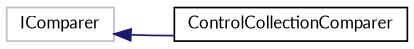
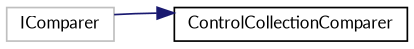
  digraph {
    rankdir=LR
    fontname=Lato
    node [fillcolor=white fontname=Lato fontsize=10 shape=record style=filled]
    n1 [color=grey75 height=0.2 label=IComparer width=0.4]
    n2 [color=black height=0.2 label=ControlCollectionComparer width=0.4]
-   n1 -> n2 [color=midnightblue dir=back fontname=Lato fontsize=10 labelfontname=Helvetica labelfontsize=10 style=solid]
+   n2 -> n1 [color=midnightblue dir=back fontname=Lato fontsize=10 labelfontname=Helvetica labelfontsize=10 style=solid]
  }
